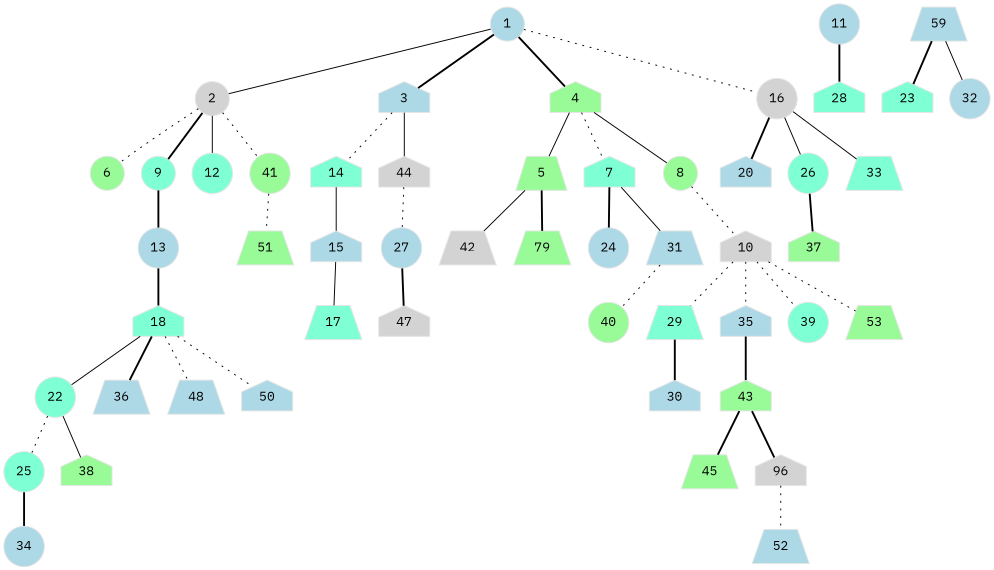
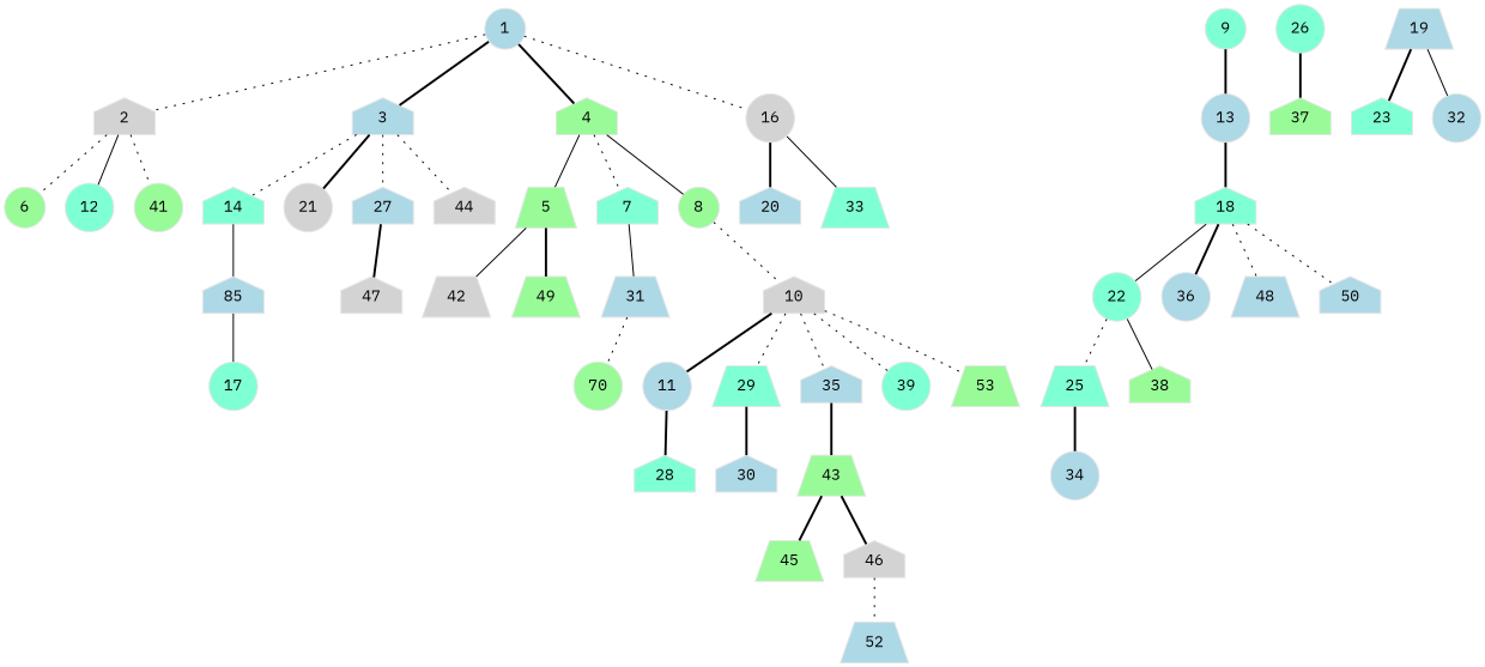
  graph {
    fontname="IBM Plex Mono"
    node [color=gray90 fillcolor=lightblue fontname="IBM Plex Mono" shape=house style=filled]
    edge [fontname="IBM Plex Mono" style=bold]
    1 [shape=circle]
-   2 [fillcolor=lightgrey shape=circle]
+   2 [fillcolor=lightgrey]
    3
    4 [fillcolor=palegreen]
    16 [fillcolor=lightgrey shape=circle]
    6 [fillcolor=palegreen shape=circle]
    9 [fillcolor=aquamarine shape=circle]
    12 [fillcolor=aquamarine shape=circle]
    41 [fillcolor=palegreen shape=circle]
    14 [fillcolor=aquamarine]
-   27 [shape=circle]
+   21 [fillcolor=lightgrey shape=circle]
+   27
    44 [fillcolor=lightgrey]
    5 [fillcolor=palegreen shape=trapezium]
    7 [fillcolor=aquamarine]
    8 [fillcolor=palegreen shape=circle]
    13 [shape=circle]
-   51 [fillcolor=palegreen shape=trapezium]
-   15
+   15 [label=85]
    20
    26 [fillcolor=aquamarine shape=circle]
    33 [fillcolor=aquamarine shape=trapezium]
    47 [fillcolor=lightgrey]
    42 [fillcolor=lightgrey shape=trapezium]
-   49 [fillcolor=palegreen shape=trapezium label=79]
-   24 [shape=circle]
+   49 [fillcolor=palegreen shape=trapezium]
    31 [shape=trapezium]
    10 [fillcolor=lightgrey]
-   40 [fillcolor=palegreen shape=circle]
+   40 [fillcolor=palegreen shape=circle label=70]
    11 [shape=circle]
    29 [fillcolor=aquamarine shape=trapezium]
    35
    39 [fillcolor=aquamarine shape=circle]
    53 [fillcolor=palegreen shape=trapezium]
    18 [fillcolor=aquamarine]
    28 [fillcolor=aquamarine]
    30
-   43 [fillcolor=palegreen]
+   43 [fillcolor=palegreen shape=trapezium]
    22 [fillcolor=aquamarine shape=circle]
-   36 [shape=trapezium]
+   36 [shape=circle]
    48 [shape=trapezium]
    50
-   17 [fillcolor=aquamarine shape=trapezium]
+   17 [fillcolor=aquamarine shape=circle]
    37 [fillcolor=palegreen]
-   19 [shape=trapezium label=59]
+   19 [shape=trapezium]
    23 [fillcolor=aquamarine]
    32 [shape=circle]
-   25 [fillcolor=aquamarine shape=circle]
+   25 [fillcolor=aquamarine shape=trapezium]
    38 [fillcolor=palegreen]
    34 [shape=circle]
    45 [fillcolor=palegreen shape=trapezium]
-   46 [fillcolor=lightgrey label=96]
+   46 [fillcolor=lightgrey]
    52 [shape=trapezium]
-   1 -- 2 [style=solid]
+   1 -- 2 [style=dotted]
    1 -- 3
    1 -- 4
    1 -- 16 [style=dotted]
    2 -- 6 [style=dotted]
-   2 -- 9
    2 -- 12 [style=solid]
    2 -- 41 [style=dotted]
    3 -- 14 [style=dotted]
-   44 -- 27 [style=dotted]
-   3 -- 44 [style=solid]
+   3 -- 21
+   3 -- 27 [style=dotted]
+   3 -- 44 [style=dotted]
    4 -- 5 [style=solid]
    4 -- 7 [style=dotted]
    4 -- 8 [style=solid]
    16 -- 20
-   16 -- 26 [style=solid]
    16 -- 33 [style=solid]
    9 -- 13
-   41 -- 51 [style=dotted]
    14 -- 15 [style=solid]
    27 -- 47
    5 -- 42 [style=solid]
    5 -- 49
-   7 -- 24
    7 -- 31 [style=solid]
    8 -- 10 [style=dotted]
    13 -- 18
    15 -- 17 [style=solid]
    26 -- 37
    31 -- 40 [style=dotted]
+   10 -- 11
    10 -- 29 [style=dotted]
    10 -- 35 [style=dotted]
    10 -- 39 [style=dotted]
    10 -- 53 [style=dotted]
    11 -- 28
    29 -- 30
    35 -- 43
    18 -- 22 [style=solid]
    18 -- 36
    18 -- 48 [style=dotted]
    18 -- 50 [style=dotted]
    43 -- 45
    43 -- 46
    22 -- 25 [style=dotted]
    22 -- 38 [style=solid]
    19 -- 23
    19 -- 32 [style=solid]
    25 -- 34
    46 -- 52 [style=dotted]
  }
